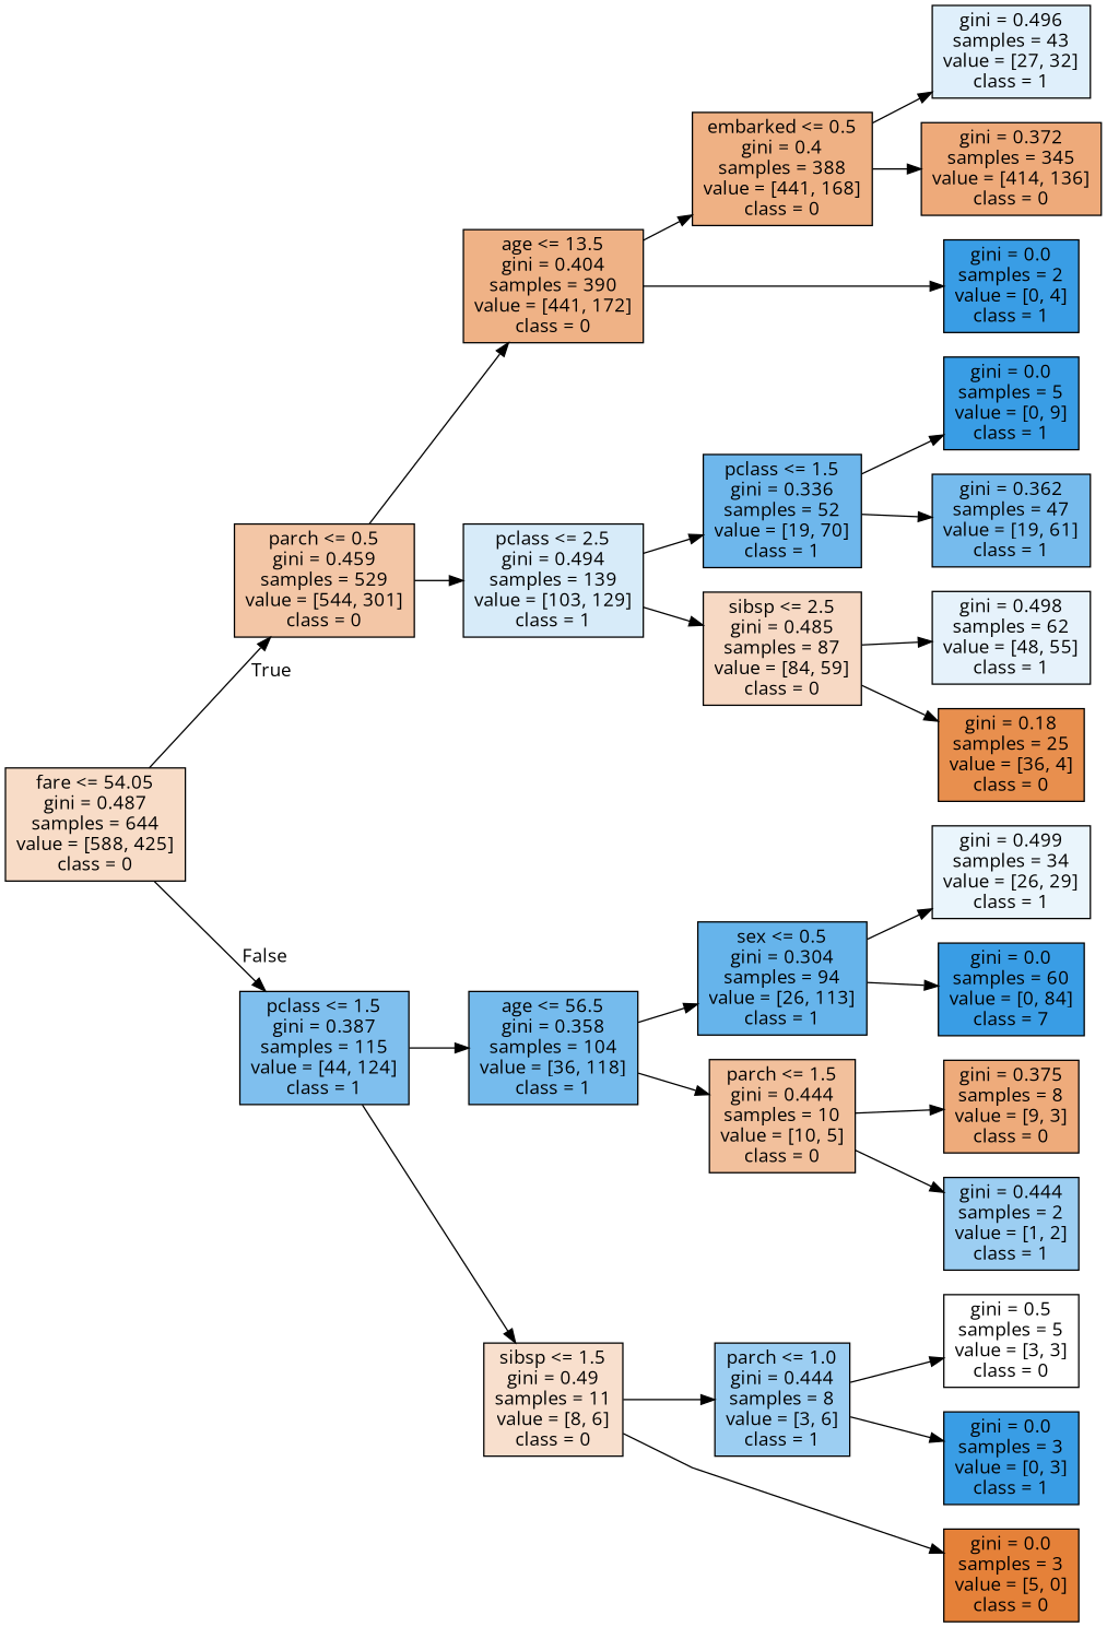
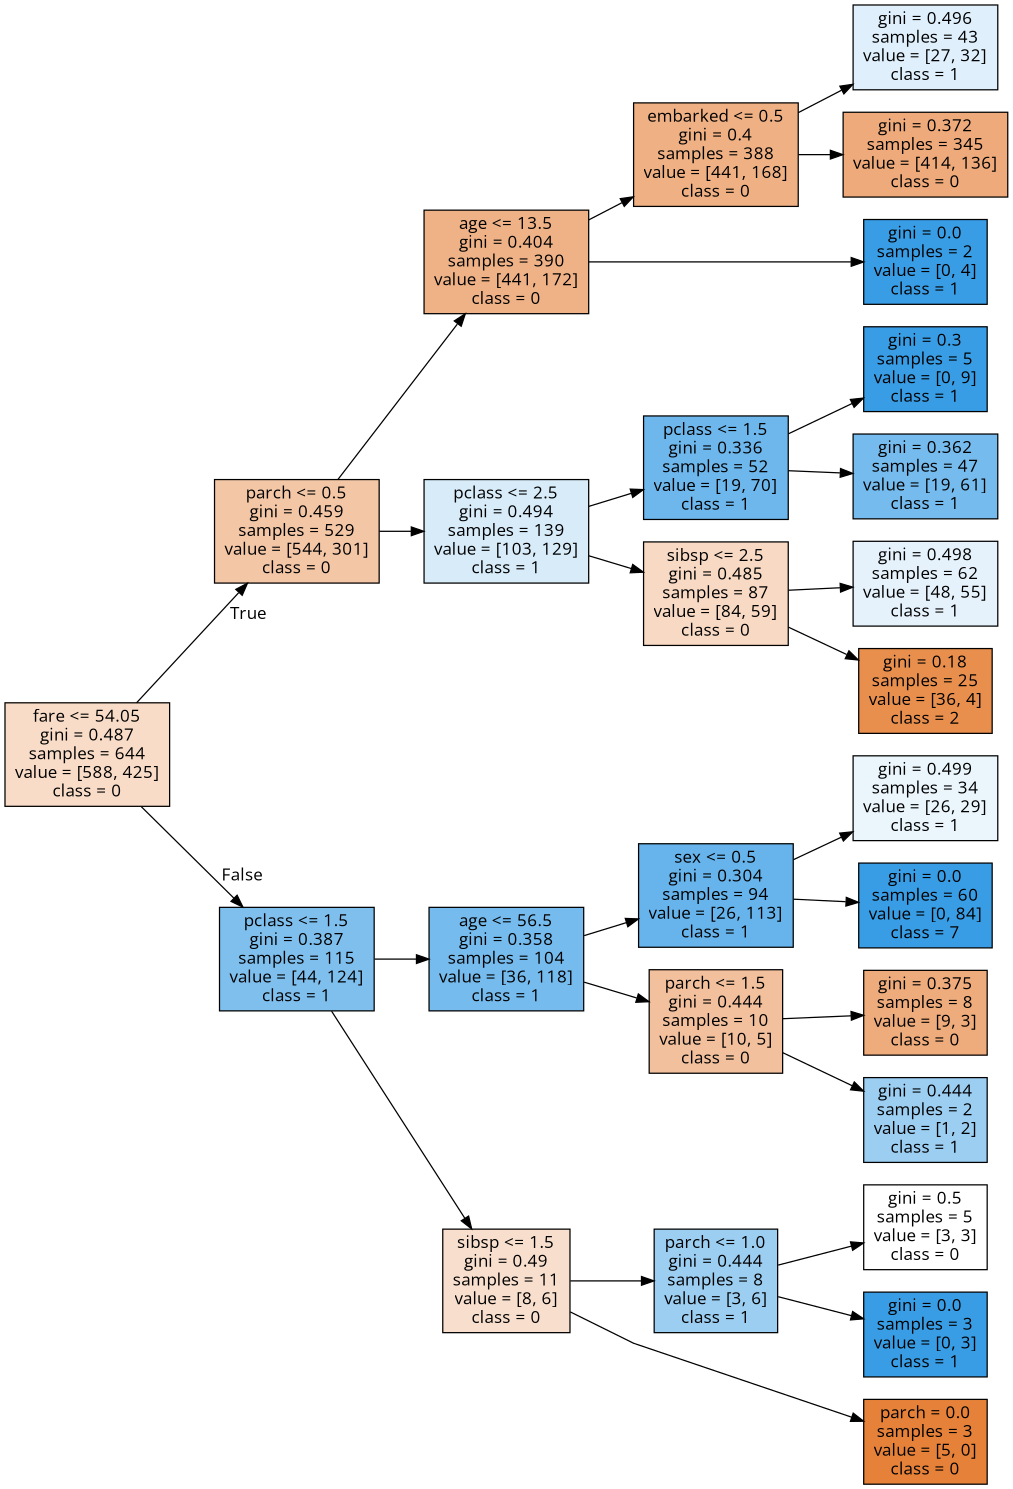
  digraph {
    fontname="Open Sans"
    rankdir=LR
    ranksep=equally
    splines=polyline
    node [color=black fillcolor="#399de5ff" fontname="Open Sans" shape=box style=filled]
    edge [fontname="Open Sans"]
    n1 [fillcolor="#e5813947" label="fare <= 54.05\ngini = 0.487\nsamples = 644\nvalue = [588, 425]\nclass = 0"]
    n2 [fillcolor="#e5813972" label="parch <= 0.5\ngini = 0.459\nsamples = 529\nvalue = [544, 301]\nclass = 0"]
    n3 [fillcolor="#399de5a5" label="pclass <= 1.5\ngini = 0.387\nsamples = 115\nvalue = [44, 124]\nclass = 1"]
    n4 [fillcolor="#e581399c" label="age <= 13.5\ngini = 0.404\nsamples = 390\nvalue = [441, 172]\nclass = 0"]
    n5 [fillcolor="#399de533" label="pclass <= 2.5\ngini = 0.494\nsamples = 139\nvalue = [103, 129]\nclass = 1"]
    n6 [fillcolor="#399de5b1" label="age <= 56.5\ngini = 0.358\nsamples = 104\nvalue = [36, 118]\nclass = 1"]
    n7 [fillcolor="#e5813940" label="sibsp <= 1.5\ngini = 0.49\nsamples = 11\nvalue = [8, 6]\nclass = 0"]
    n8 [fillcolor="#e581399e" label="embarked <= 0.5\ngini = 0.4\nsamples = 388\nvalue = [441, 168]\nclass = 0"]
    n9 [fillcolor="#399de5ba" label="pclass <= 1.5\ngini = 0.336\nsamples = 52\nvalue = [19, 70]\nclass = 1"]
    n10 [fillcolor="#e581394c" label="sibsp <= 2.5\ngini = 0.485\nsamples = 87\nvalue = [84, 59]\nclass = 0"]
    n11 [fillcolor="#399de5c4" label="sex <= 0.5\ngini = 0.304\nsamples = 94\nvalue = [26, 113]\nclass = 1"]
    n12 [fillcolor="#e581397f" label="parch <= 1.5\ngini = 0.444\nsamples = 10\nvalue = [10, 5]\nclass = 0"]
    n13 [fillcolor="#399de57f" label="parch <= 1.0\ngini = 0.444\nsamples = 8\nvalue = [3, 6]\nclass = 1"]
    n14 [label="gini = 0.0\nsamples = 2\nvalue = [0, 4]\nclass = 1"]
    n15 [fillcolor="#399de528" label="gini = 0.496\nsamples = 43\nvalue = [27, 32]\nclass = 1"]
    n16 [fillcolor="#e58139ab" label="gini = 0.372\nsamples = 345\nvalue = [414, 136]\nclass = 0"]
-   n17 [label="gini = 0.0\nsamples = 5\nvalue = [0, 9]\nclass = 1"]
+   n17 [label="gini = 0.3\nsamples = 5\nvalue = [0, 9]\nclass = 1"]
    n18 [fillcolor="#399de5b0" label="gini = 0.362\nsamples = 47\nvalue = [19, 61]\nclass = 1"]
    n19 [fillcolor="#399de520" label="gini = 0.498\nsamples = 62\nvalue = [48, 55]\nclass = 1"]
-   n20 [fillcolor="#e58139e3" label="gini = 0.18\nsamples = 25\nvalue = [36, 4]\nclass = 0"]
+   n20 [fillcolor="#e58139e3" label="gini = 0.18\nsamples = 25\nvalue = [36, 4]\nclass = 2"]
    n21 [fillcolor="#399de51a" label="gini = 0.499\nsamples = 34\nvalue = [26, 29]\nclass = 1"]
    n22 [label="gini = 0.0\nsamples = 60\nvalue = [0, 84]\nclass = 7"]
    n23 [fillcolor="#e58139aa" label="gini = 0.375\nsamples = 8\nvalue = [9, 3]\nclass = 0"]
    n24 [fillcolor="#399de57f" label="gini = 0.444\nsamples = 2\nvalue = [1, 2]\nclass = 1"]
    n25 [fillcolor="#e5813900" label="gini = 0.5\nsamples = 5\nvalue = [3, 3]\nclass = 0"]
    n26 [label="gini = 0.0\nsamples = 3\nvalue = [0, 3]\nclass = 1"]
-   n27 [fillcolor="#e58139ff" label="gini = 0.0\nsamples = 3\nvalue = [5, 0]\nclass = 0"]
+   n27 [fillcolor="#e58139ff" label="parch = 0.0\nsamples = 3\nvalue = [5, 0]\nclass = 0"]
    subgraph sub_1 {
      rank=same
      n1
    }
    subgraph sub_2 {
      rank=same
      n2
      n3
    }
    subgraph sub_3 {
      rank=same
      n4
      n5
      n6
      n7
    }
    subgraph sub_4 {
      rank=same
      n8
      n9
      n10
      n11
      n12
      n13
    }
    subgraph sub_5 {
      rank=same
      n14
      n15
      n16
      n17
      n18
      n19
      n20
      n21
      n22
      n23
      n24
      n25
      n26
      n27
    }
    n1 -> n2 [headlabel=True labelangle=45 labeldistance=2.5]
    n1 -> n3 [headlabel=False labelangle=-45 labeldistance=2.5]
    n2 -> n4
    n2 -> n5
    n3 -> n6
    n3 -> n7
    n4 -> n8
    n4 -> n14
    n5 -> n9
    n5 -> n10
    n6 -> n11
    n6 -> n12
    n7 -> n13
    n7 -> n27
    n8 -> n15
    n8 -> n16
    n9 -> n17
    n9 -> n18
    n10 -> n19
    n10 -> n20
    n11 -> n21
    n11 -> n22
    n12 -> n23
    n12 -> n24
    n13 -> n25
    n13 -> n26
  }
